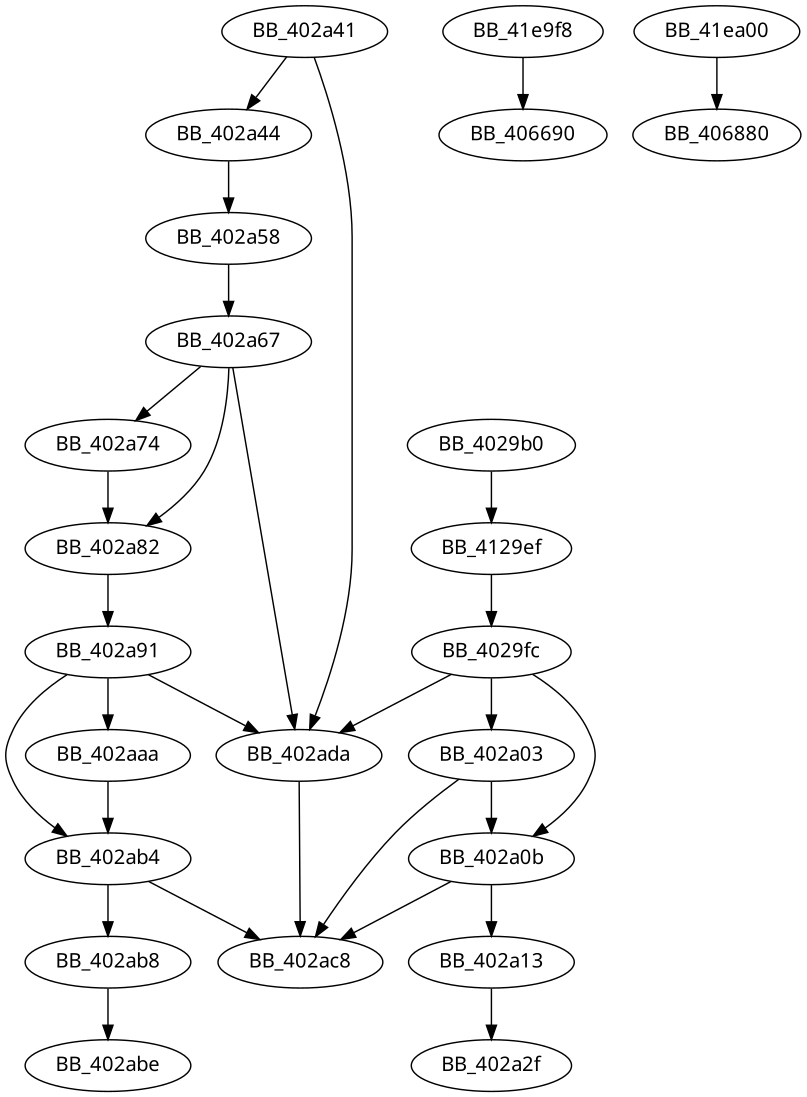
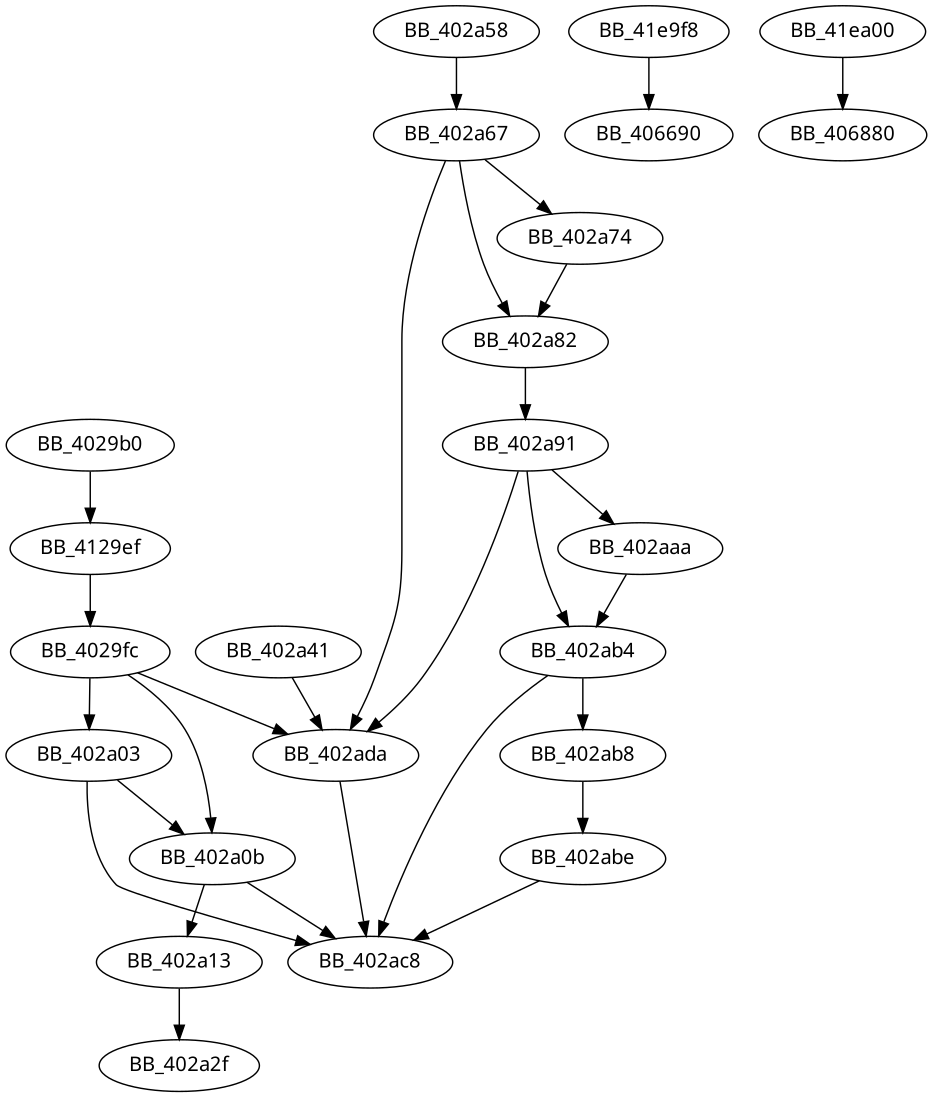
  digraph {
    fontname="Noto Sans"
    node [fontname="Noto Sans"]
    edge [fontname="Noto Sans"]
    n1 [label=BB_4129ef]
    BB_4029b0
    BB_4029fc
    BB_402a03
    BB_402a0b
    BB_402ada
    n7 [label=BB_402ac8]
    BB_402a13
    BB_402a2f
    BB_402a41
-   BB_402a44
    BB_402a58
    BB_402a67
    BB_402a74
    BB_402a82
    BB_402a91
    BB_402aaa
    BB_402ab4
    BB_402ab8
    BB_402abe
    BB_41e9f8
    BB_406690
    BB_41ea00
    BB_406880
    n1 -> BB_4029fc
    BB_4029b0 -> n1
    BB_4029fc -> BB_402a03
    BB_4029fc -> BB_402a0b
    BB_4029fc -> BB_402ada
    BB_402a03 -> BB_402a0b
    BB_402a03 -> n7
    BB_402a0b -> n7
    BB_402a0b -> BB_402a13
    BB_402ada -> n7
    BB_402a13 -> BB_402a2f
    BB_402a41 -> BB_402ada
-   BB_402a41 -> BB_402a44
-   BB_402a44 -> BB_402a58
    BB_402a58 -> BB_402a67
    BB_402a67 -> BB_402ada
    BB_402a67 -> BB_402a74
    BB_402a67 -> BB_402a82
    BB_402a74 -> BB_402a82
    BB_402a82 -> BB_402a91
    BB_402a91 -> BB_402ada
    BB_402a91 -> BB_402aaa
    BB_402a91 -> BB_402ab4
    BB_402aaa -> BB_402ab4
    BB_402ab4 -> n7
    BB_402ab4 -> BB_402ab8
    BB_402ab8 -> BB_402abe
+   BB_402abe -> n7
    BB_41e9f8 -> BB_406690
    BB_41ea00 -> BB_406880
  }
